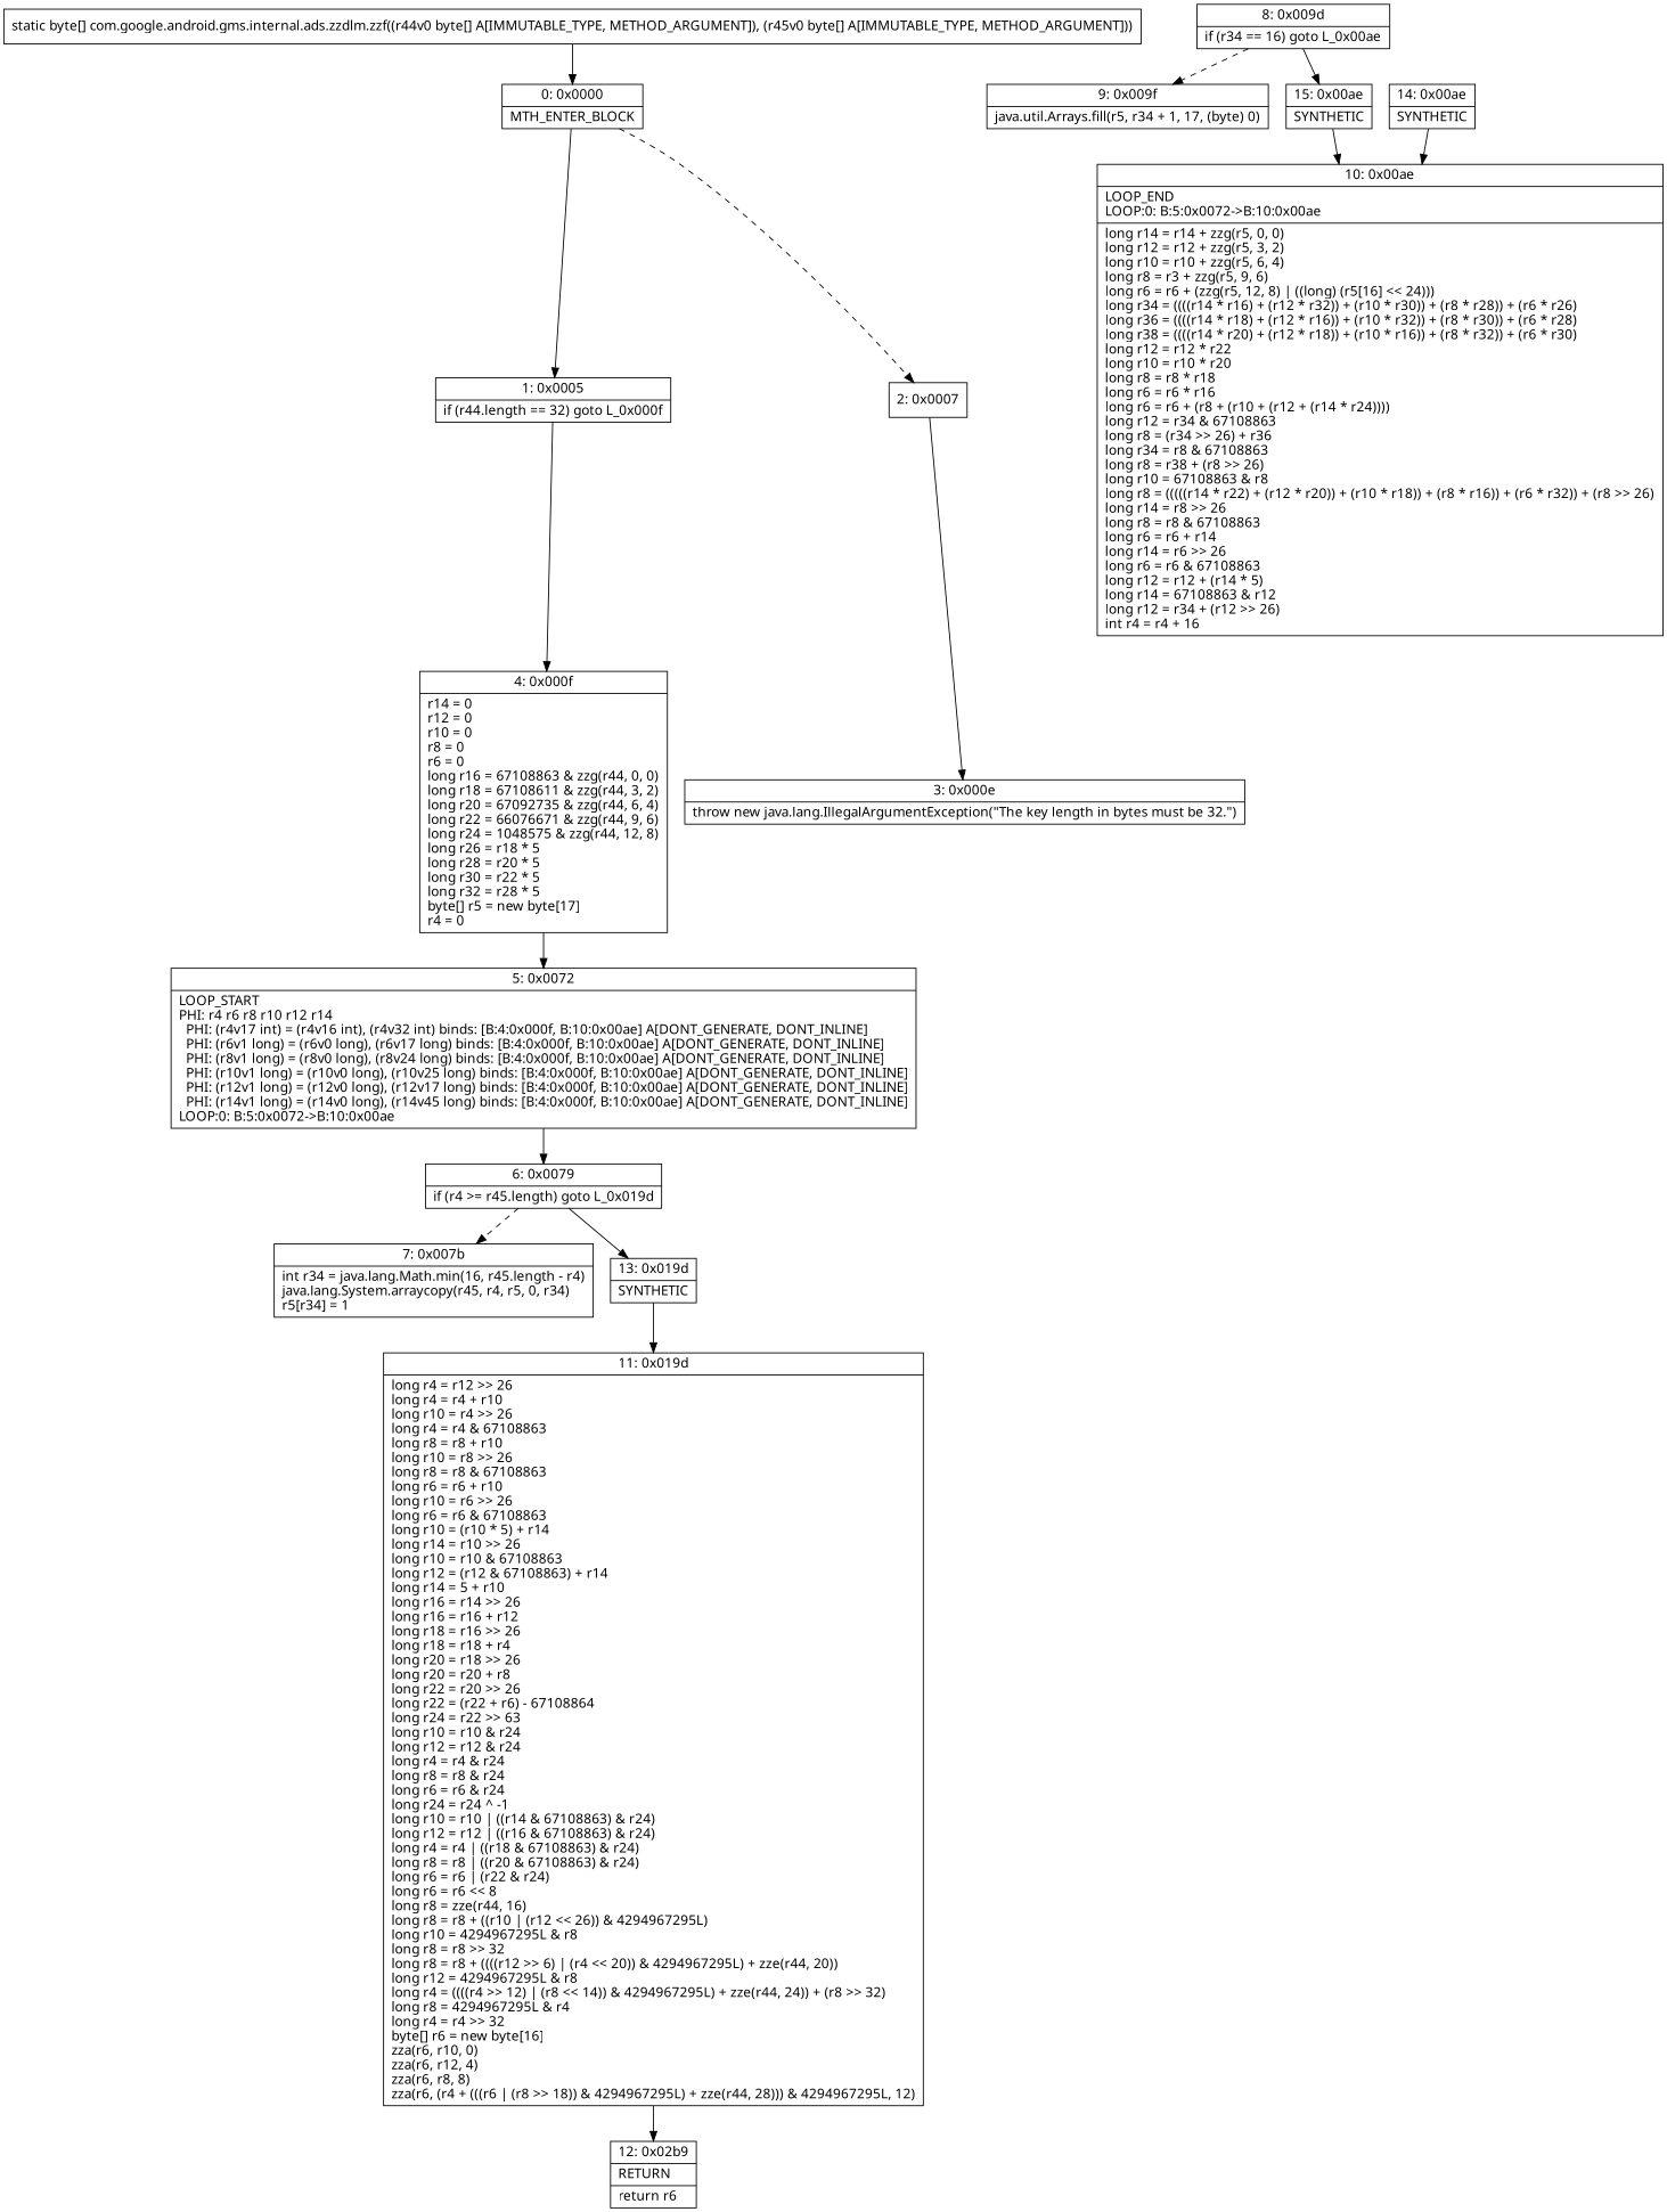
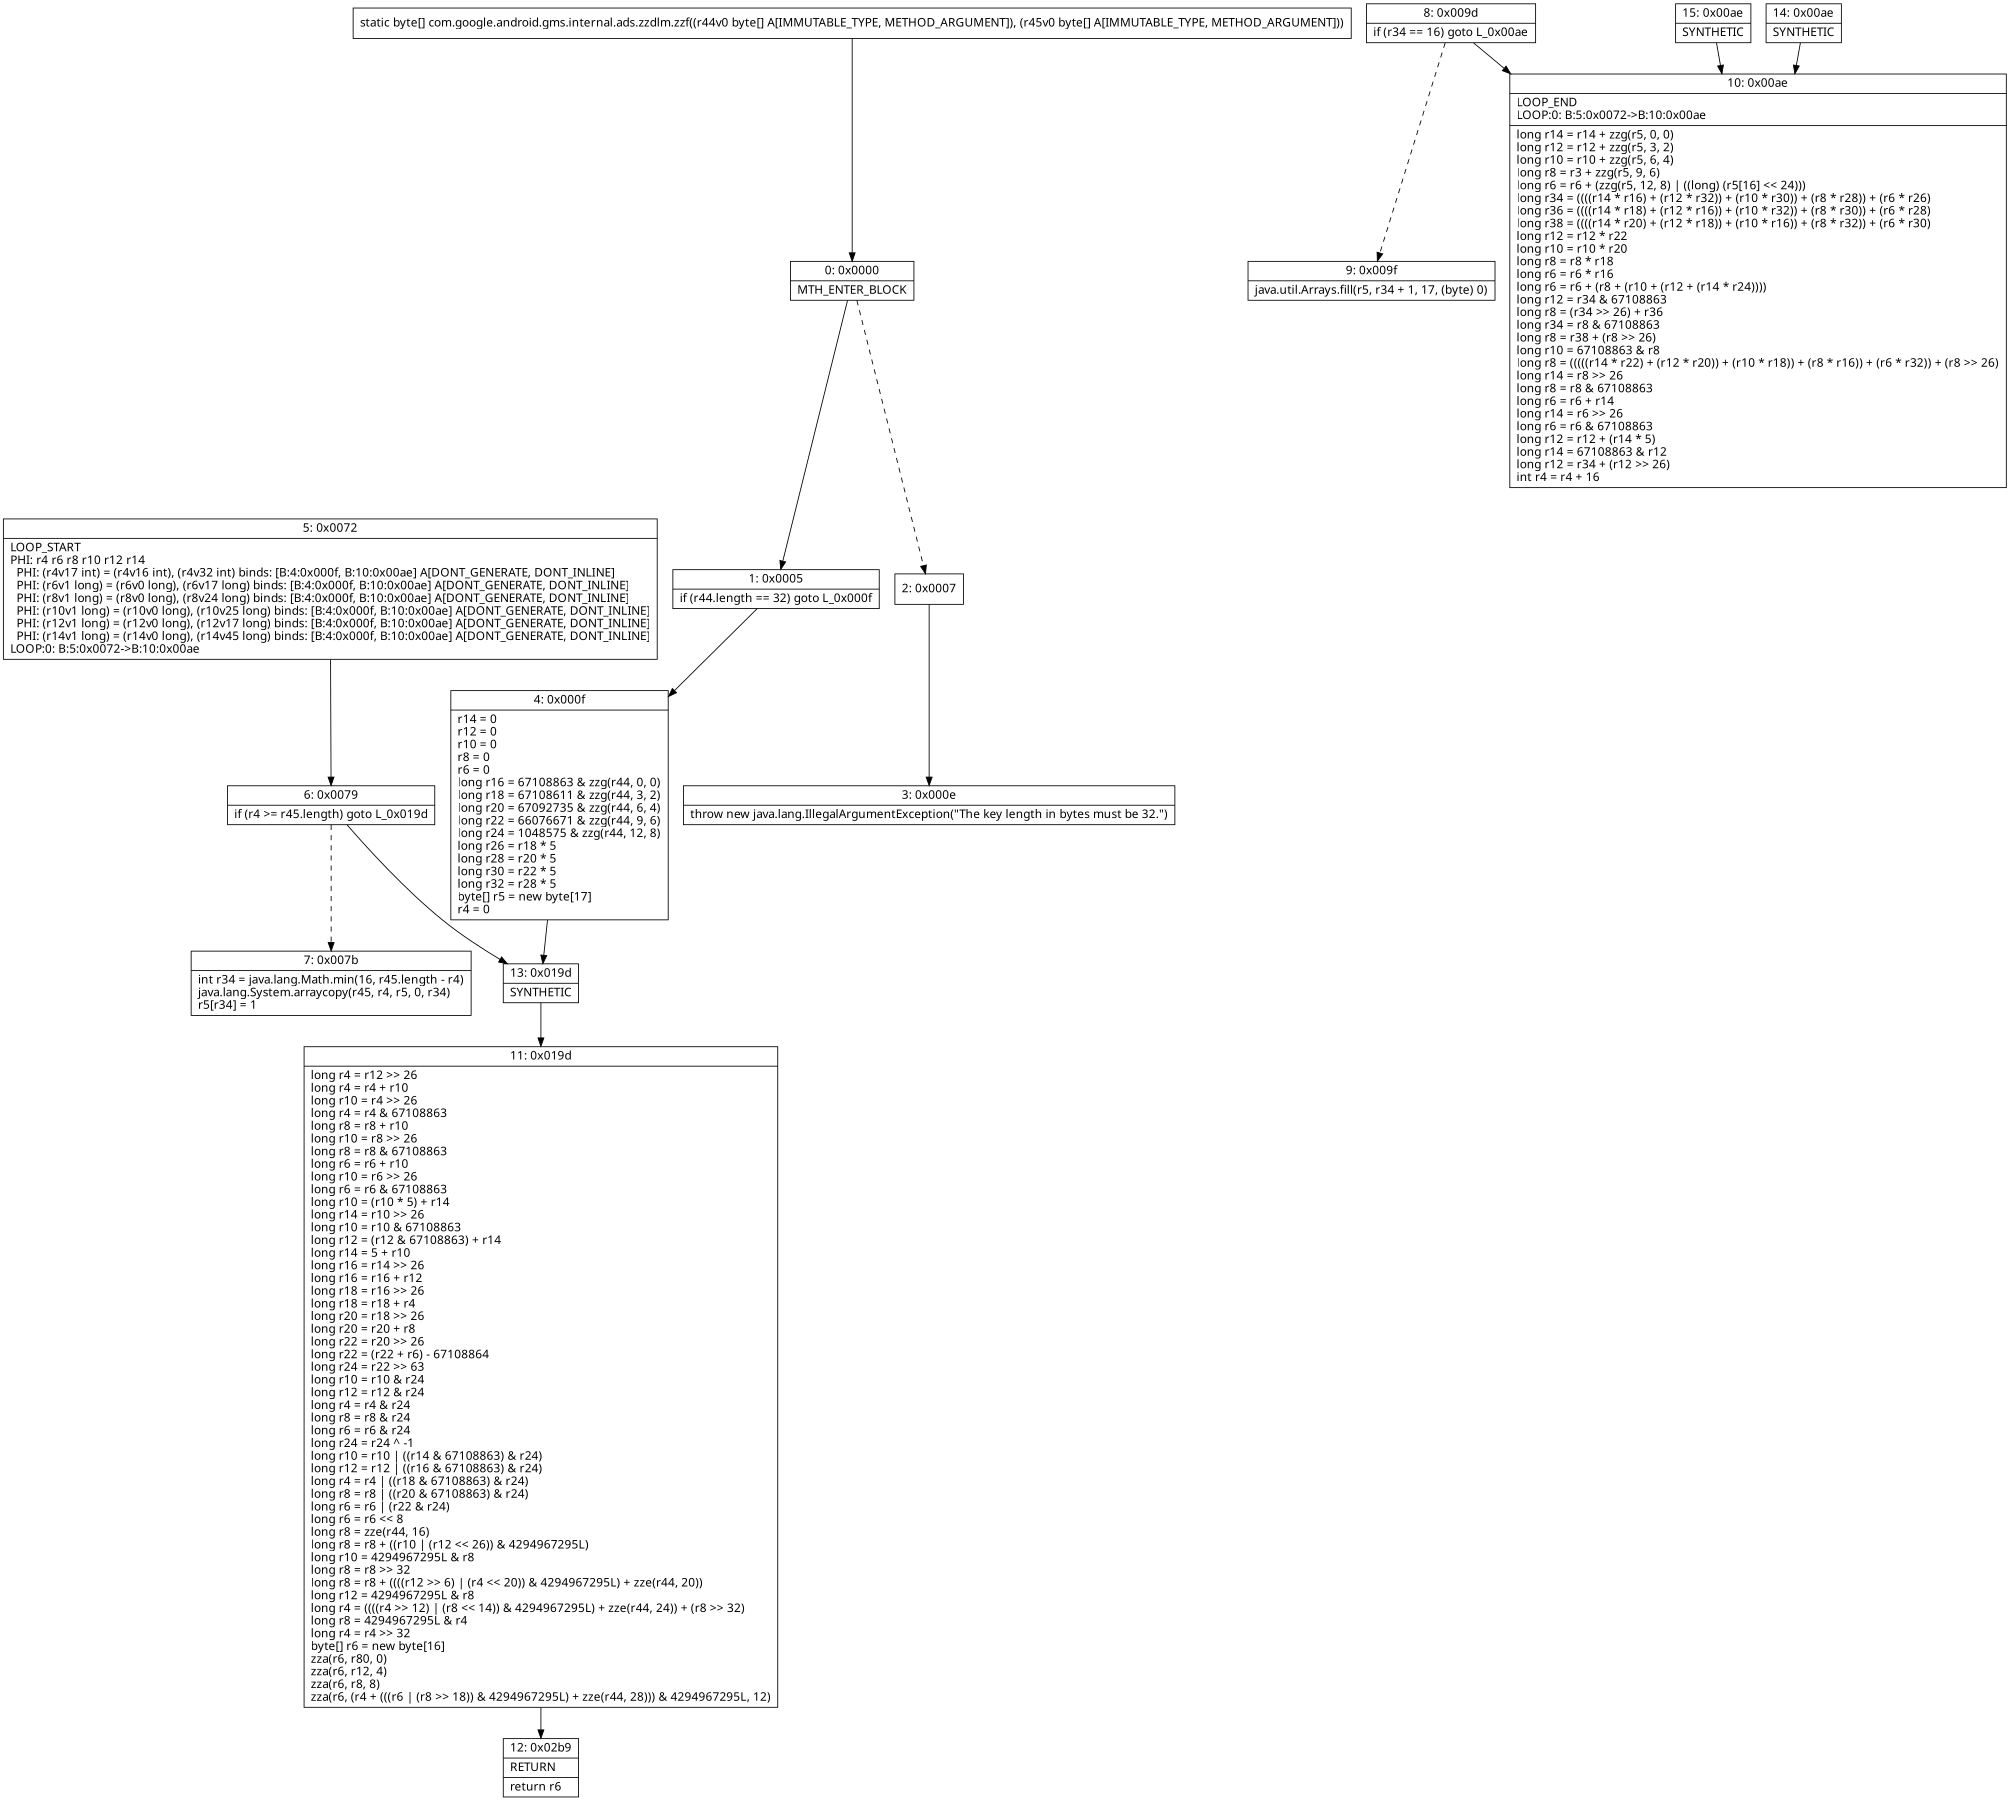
  digraph {
    fontname="Noto Sans"
    node [fontname="Noto Sans" shape=record]
    edge [fontname="Noto Sans"]
    n1 [label="{0\:\ 0x0000|MTH_ENTER_BLOCK\l}"]
    n2 [label="{1\:\ 0x0005|if (r44.length == 32) goto L_0x000f\l}"]
    n3 [label="{2\:\ 0x0007}"]
    n4 [label="{4\:\ 0x000f|r14 = 0\lr12 = 0\lr10 = 0\lr8 = 0\lr6 = 0\llong r16 = 67108863 & zzg(r44, 0, 0)\llong r18 = 67108611 & zzg(r44, 3, 2)\llong r20 = 67092735 & zzg(r44, 6, 4)\llong r22 = 66076671 & zzg(r44, 9, 6)\llong r24 = 1048575 & zzg(r44, 12, 8)\llong r26 = r18 * 5\llong r28 = r20 * 5\llong r30 = r22 * 5\llong r32 = r28 * 5\lbyte[] r5 = new byte[17]\lr4 = 0\l}"]
    n5 [label="{3\:\ 0x000e|throw new java.lang.IllegalArgumentException(\"The key length in bytes must be 32.\")\l}"]
    n6 [label="{5\:\ 0x0072|LOOP_START\lPHI: r4 r6 r8 r10 r12 r14 \l  PHI: (r4v17 int) = (r4v16 int), (r4v32 int) binds: [B:4:0x000f, B:10:0x00ae] A[DONT_GENERATE, DONT_INLINE]\l  PHI: (r6v1 long) = (r6v0 long), (r6v17 long) binds: [B:4:0x000f, B:10:0x00ae] A[DONT_GENERATE, DONT_INLINE]\l  PHI: (r8v1 long) = (r8v0 long), (r8v24 long) binds: [B:4:0x000f, B:10:0x00ae] A[DONT_GENERATE, DONT_INLINE]\l  PHI: (r10v1 long) = (r10v0 long), (r10v25 long) binds: [B:4:0x000f, B:10:0x00ae] A[DONT_GENERATE, DONT_INLINE]\l  PHI: (r12v1 long) = (r12v0 long), (r12v17 long) binds: [B:4:0x000f, B:10:0x00ae] A[DONT_GENERATE, DONT_INLINE]\l  PHI: (r14v1 long) = (r14v0 long), (r14v45 long) binds: [B:4:0x000f, B:10:0x00ae] A[DONT_GENERATE, DONT_INLINE]\lLOOP:0: B:5:0x0072\-\>B:10:0x00ae\l}"]
    n7 [label="{6\:\ 0x0079|if (r4 \>= r45.length) goto L_0x019d\l}"]
    n8 [label="{7\:\ 0x007b|int r34 = java.lang.Math.min(16, r45.length \- r4)\ljava.lang.System.arraycopy(r45, r4, r5, 0, r34)\lr5[r34] = 1\l}"]
    n9 [label="{13\:\ 0x019d|SYNTHETIC\l}"]
-   n10 [label="{11\:\ 0x019d|long r4 = r12 \>\> 26\llong r4 = r4 + r10\llong r10 = r4 \>\> 26\llong r4 = r4 & 67108863\llong r8 = r8 + r10\llong r10 = r8 \>\> 26\llong r8 = r8 & 67108863\llong r6 = r6 + r10\llong r10 = r6 \>\> 26\llong r6 = r6 & 67108863\llong r10 = (r10 * 5) + r14\llong r14 = r10 \>\> 26\llong r10 = r10 & 67108863\llong r12 = (r12 & 67108863) + r14\llong r14 = 5 + r10\llong r16 = r14 \>\> 26\llong r16 = r16 + r12\llong r18 = r16 \>\> 26\llong r18 = r18 + r4\llong r20 = r18 \>\> 26\llong r20 = r20 + r8\llong r22 = r20 \>\> 26\llong r22 = (r22 + r6) \- 67108864\llong r24 = r22 \>\> 63\llong r10 = r10 & r24\llong r12 = r12 & r24\llong r4 = r4 & r24\llong r8 = r8 & r24\llong r6 = r6 & r24\llong r24 = r24 ^ \-1\llong r10 = r10 \| ((r14 & 67108863) & r24)\llong r12 = r12 \| ((r16 & 67108863) & r24)\llong r4 = r4 \| ((r18 & 67108863) & r24)\llong r8 = r8 \| ((r20 & 67108863) & r24)\llong r6 = r6 \| (r22 & r24)\llong r6 = r6 \<\< 8\llong r8 = zze(r44, 16)\llong r8 = r8 + ((r10 \| (r12 \<\< 26)) & 4294967295L)\llong r10 = 4294967295L & r8\llong r8 = r8 \>\> 32\llong r8 = r8 + ((((r12 \>\> 6) \| (r4 \<\< 20)) & 4294967295L) + zze(r44, 20))\llong r12 = 4294967295L & r8\llong r4 = ((((r4 \>\> 12) \| (r8 \<\< 14)) & 4294967295L) + zze(r44, 24)) + (r8 \>\> 32)\llong r8 = 4294967295L & r4\llong r4 = r4 \>\> 32\lbyte[] r6 = new byte[16]\lzza(r6, r10, 0)\lzza(r6, r12, 4)\lzza(r6, r8, 8)\lzza(r6, (r4 + (((r6 \| (r8 \>\> 18)) & 4294967295L) + zze(r44, 28))) & 4294967295L, 12)\l}"]
+   n10 [label="{11\:\ 0x019d|long r4 = r12 \>\> 26\llong r4 = r4 + r10\llong r10 = r4 \>\> 26\llong r4 = r4 & 67108863\llong r8 = r8 + r10\llong r10 = r8 \>\> 26\llong r8 = r8 & 67108863\llong r6 = r6 + r10\llong r10 = r6 \>\> 26\llong r6 = r6 & 67108863\llong r10 = (r10 * 5) + r14\llong r14 = r10 \>\> 26\llong r10 = r10 & 67108863\llong r12 = (r12 & 67108863) + r14\llong r14 = 5 + r10\llong r16 = r14 \>\> 26\llong r16 = r16 + r12\llong r18 = r16 \>\> 26\llong r18 = r18 + r4\llong r20 = r18 \>\> 26\llong r20 = r20 + r8\llong r22 = r20 \>\> 26\llong r22 = (r22 + r6) \- 67108864\llong r24 = r22 \>\> 63\llong r10 = r10 & r24\llong r12 = r12 & r24\llong r4 = r4 & r24\llong r8 = r8 & r24\llong r6 = r6 & r24\llong r24 = r24 ^ \-1\llong r10 = r10 \| ((r14 & 67108863) & r24)\llong r12 = r12 \| ((r16 & 67108863) & r24)\llong r4 = r4 \| ((r18 & 67108863) & r24)\llong r8 = r8 \| ((r20 & 67108863) & r24)\llong r6 = r6 \| (r22 & r24)\llong r6 = r6 \<\< 8\llong r8 = zze(r44, 16)\llong r8 = r8 + ((r10 \| (r12 \<\< 26)) & 4294967295L)\llong r10 = 4294967295L & r8\llong r8 = r8 \>\> 32\llong r8 = r8 + ((((r12 \>\> 6) \| (r4 \<\< 20)) & 4294967295L) + zze(r44, 20))\llong r12 = 4294967295L & r8\llong r4 = ((((r4 \>\> 12) \| (r8 \<\< 14)) & 4294967295L) + zze(r44, 24)) + (r8 \>\> 32)\llong r8 = 4294967295L & r4\llong r4 = r4 \>\> 32\lbyte[] r6 = new byte[16]\lzza(r6, r80, 0)\lzza(r6, r12, 4)\lzza(r6, r8, 8)\lzza(r6, (r4 + (((r6 \| (r8 \>\> 18)) & 4294967295L) + zze(r44, 28))) & 4294967295L, 12)\l}"]
    n11 [label="{8\:\ 0x009d|if (r34 == 16) goto L_0x00ae\l}"]
    n12 [label="{9\:\ 0x009f|java.util.Arrays.fill(r5, r34 + 1, 17, (byte) 0)\l}"]
    n13 [label="{15\:\ 0x00ae|SYNTHETIC\l}"]
    n14 [label="{10\:\ 0x00ae|LOOP_END\lLOOP:0: B:5:0x0072\-\>B:10:0x00ae\l|long r14 = r14 + zzg(r5, 0, 0)\llong r12 = r12 + zzg(r5, 3, 2)\llong r10 = r10 + zzg(r5, 6, 4)\llong r8 = r3 + zzg(r5, 9, 6)\llong r6 = r6 + (zzg(r5, 12, 8) \| ((long) (r5[16] \<\< 24)))\llong r34 = ((((r14 * r16) + (r12 * r32)) + (r10 * r30)) + (r8 * r28)) + (r6 * r26)\llong r36 = ((((r14 * r18) + (r12 * r16)) + (r10 * r32)) + (r8 * r30)) + (r6 * r28)\llong r38 = ((((r14 * r20) + (r12 * r18)) + (r10 * r16)) + (r8 * r32)) + (r6 * r30)\llong r12 = r12 * r22\llong r10 = r10 * r20\llong r8 = r8 * r18\llong r6 = r6 * r16\llong r6 = r6 + (r8 + (r10 + (r12 + (r14 * r24))))\llong r12 = r34 & 67108863\llong r8 = (r34 \>\> 26) + r36\llong r34 = r8 & 67108863\llong r8 = r38 + (r8 \>\> 26)\llong r10 = 67108863 & r8\llong r8 = (((((r14 * r22) + (r12 * r20)) + (r10 * r18)) + (r8 * r16)) + (r6 * r32)) + (r8 \>\> 26)\llong r14 = r8 \>\> 26\llong r8 = r8 & 67108863\llong r6 = r6 + r14\llong r14 = r6 \>\> 26\llong r6 = r6 & 67108863\llong r12 = r12 + (r14 * 5)\llong r14 = 67108863 & r12\llong r12 = r34 + (r12 \>\> 26)\lint r4 = r4 + 16\l}"]
    n15 [label="{14\:\ 0x00ae|SYNTHETIC\l}"]
    n16 [label="{12\:\ 0x02b9|RETURN\l|return r6\l}"]
    n17 [label="{static byte[] com.google.android.gms.internal.ads.zzdlm.zzf((r44v0 byte[] A[IMMUTABLE_TYPE, METHOD_ARGUMENT]), (r45v0 byte[] A[IMMUTABLE_TYPE, METHOD_ARGUMENT])) }"]
    n1 -> n2
    n1 -> n3 [style=dashed]
    n2 -> n4
    n3 -> n5
-   n4 -> n6
+   n4 -> n9
    n6 -> n7
    n7 -> n8 [style=dashed]
    n7 -> n9
    n9 -> n10
    n10 -> n16
    n11 -> n12 [style=dashed]
-   n11 -> n13
+   n11 -> n14
    n13 -> n14
    n15 -> n14
    n17 -> n1
  }
